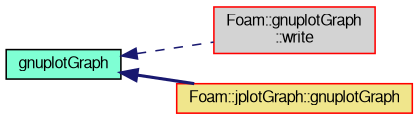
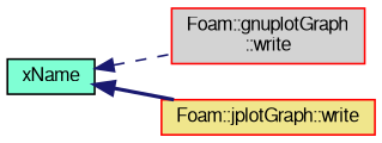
  digraph {
    rankdir=LR
    node [color=red fontname=FreeSans fontsize=10 shape=record style=filled]
    edge [color=midnightblue dir=back fontname=FreeSans fontsize=10 labelfontname=FreeSans labelfontsize=10]
-   n1 [color=black fillcolor=aquamarine fontcolor=black height=0.2 label=gnuplotGraph width=0.4]
+   n1 [color=black fillcolor=aquamarine fontcolor=black height=0.2 label=xName width=0.4]
    n2 [fillcolor=lightgrey height=0.2 label="Foam::gnuplotGraph\l::write" width=0.4]
-   n3 [fillcolor=khaki height=0.2 label="Foam::jplotGraph::gnuplotGraph" width=0.4]
+   n3 [fillcolor=khaki height=0.2 label="Foam::jplotGraph::write" width=0.4]
    n1 -> n2 [style=dashed]
    n1 -> n3 [style=bold]
  }
